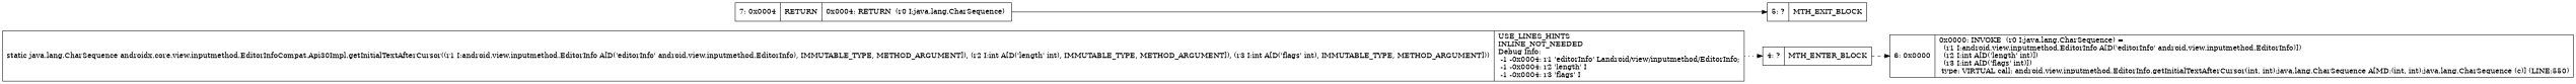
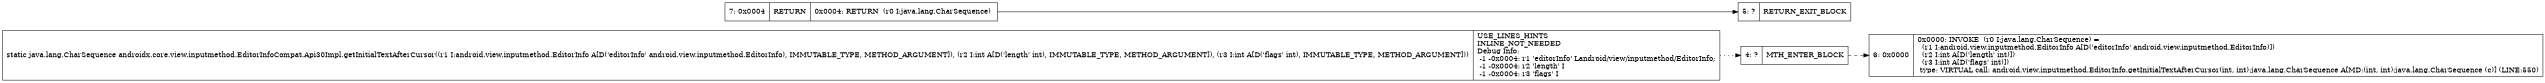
  digraph {
    rankdir=LR
    node [shape=record]
    n1 [label="{4\:\ ?|MTH_ENTER_BLOCK\l}"]
    n2 [label="{6\:\ 0x0000|0x0000: INVOKE  (r0 I:java.lang.CharSequence) = \l  (r1 I:android.view.inputmethod.EditorInfo A[D('editorInfo' android.view.inputmethod.EditorInfo)])\l  (r2 I:int A[D('length' int)])\l  (r3 I:int A[D('flags' int)])\l type: VIRTUAL call: android.view.inputmethod.EditorInfo.getInitialTextAfterCursor(int, int):java.lang.CharSequence A[MD:(int, int):java.lang.CharSequence (c)] (LINE:550)\l}"]
    n3 [label="{7\:\ 0x0004|RETURN\l|0x0004: RETURN  (r0 I:java.lang.CharSequence) \l}"]
-   n4 [label="{5\:\ ?|MTH_EXIT_BLOCK\l}"]
+   n4 [label="{5\:\ ?|RETURN_EXIT_BLOCK\l}"]
    n5 [label="{static java.lang.CharSequence androidx.core.view.inputmethod.EditorInfoCompat.Api30Impl.getInitialTextAfterCursor((r1 I:android.view.inputmethod.EditorInfo A[D('editorInfo' android.view.inputmethod.EditorInfo), IMMUTABLE_TYPE, METHOD_ARGUMENT]), (r2 I:int A[D('length' int), IMMUTABLE_TYPE, METHOD_ARGUMENT]), (r3 I:int A[D('flags' int), IMMUTABLE_TYPE, METHOD_ARGUMENT]))  | USE_LINES_HINTS\lINLINE_NOT_NEEDED\lDebug Info:\l  \-1 \-0x0004: r1 'editorInfo' Landroid\/view\/inputmethod\/EditorInfo;\l  \-1 \-0x0004: r2 'length' I\l  \-1 \-0x0004: r3 'flags' I\l}"]
    n1 -> n2 [style=dashed]
    n3 -> n4 [style=solid]
    n5 -> n1 [style=dotted]
  }
